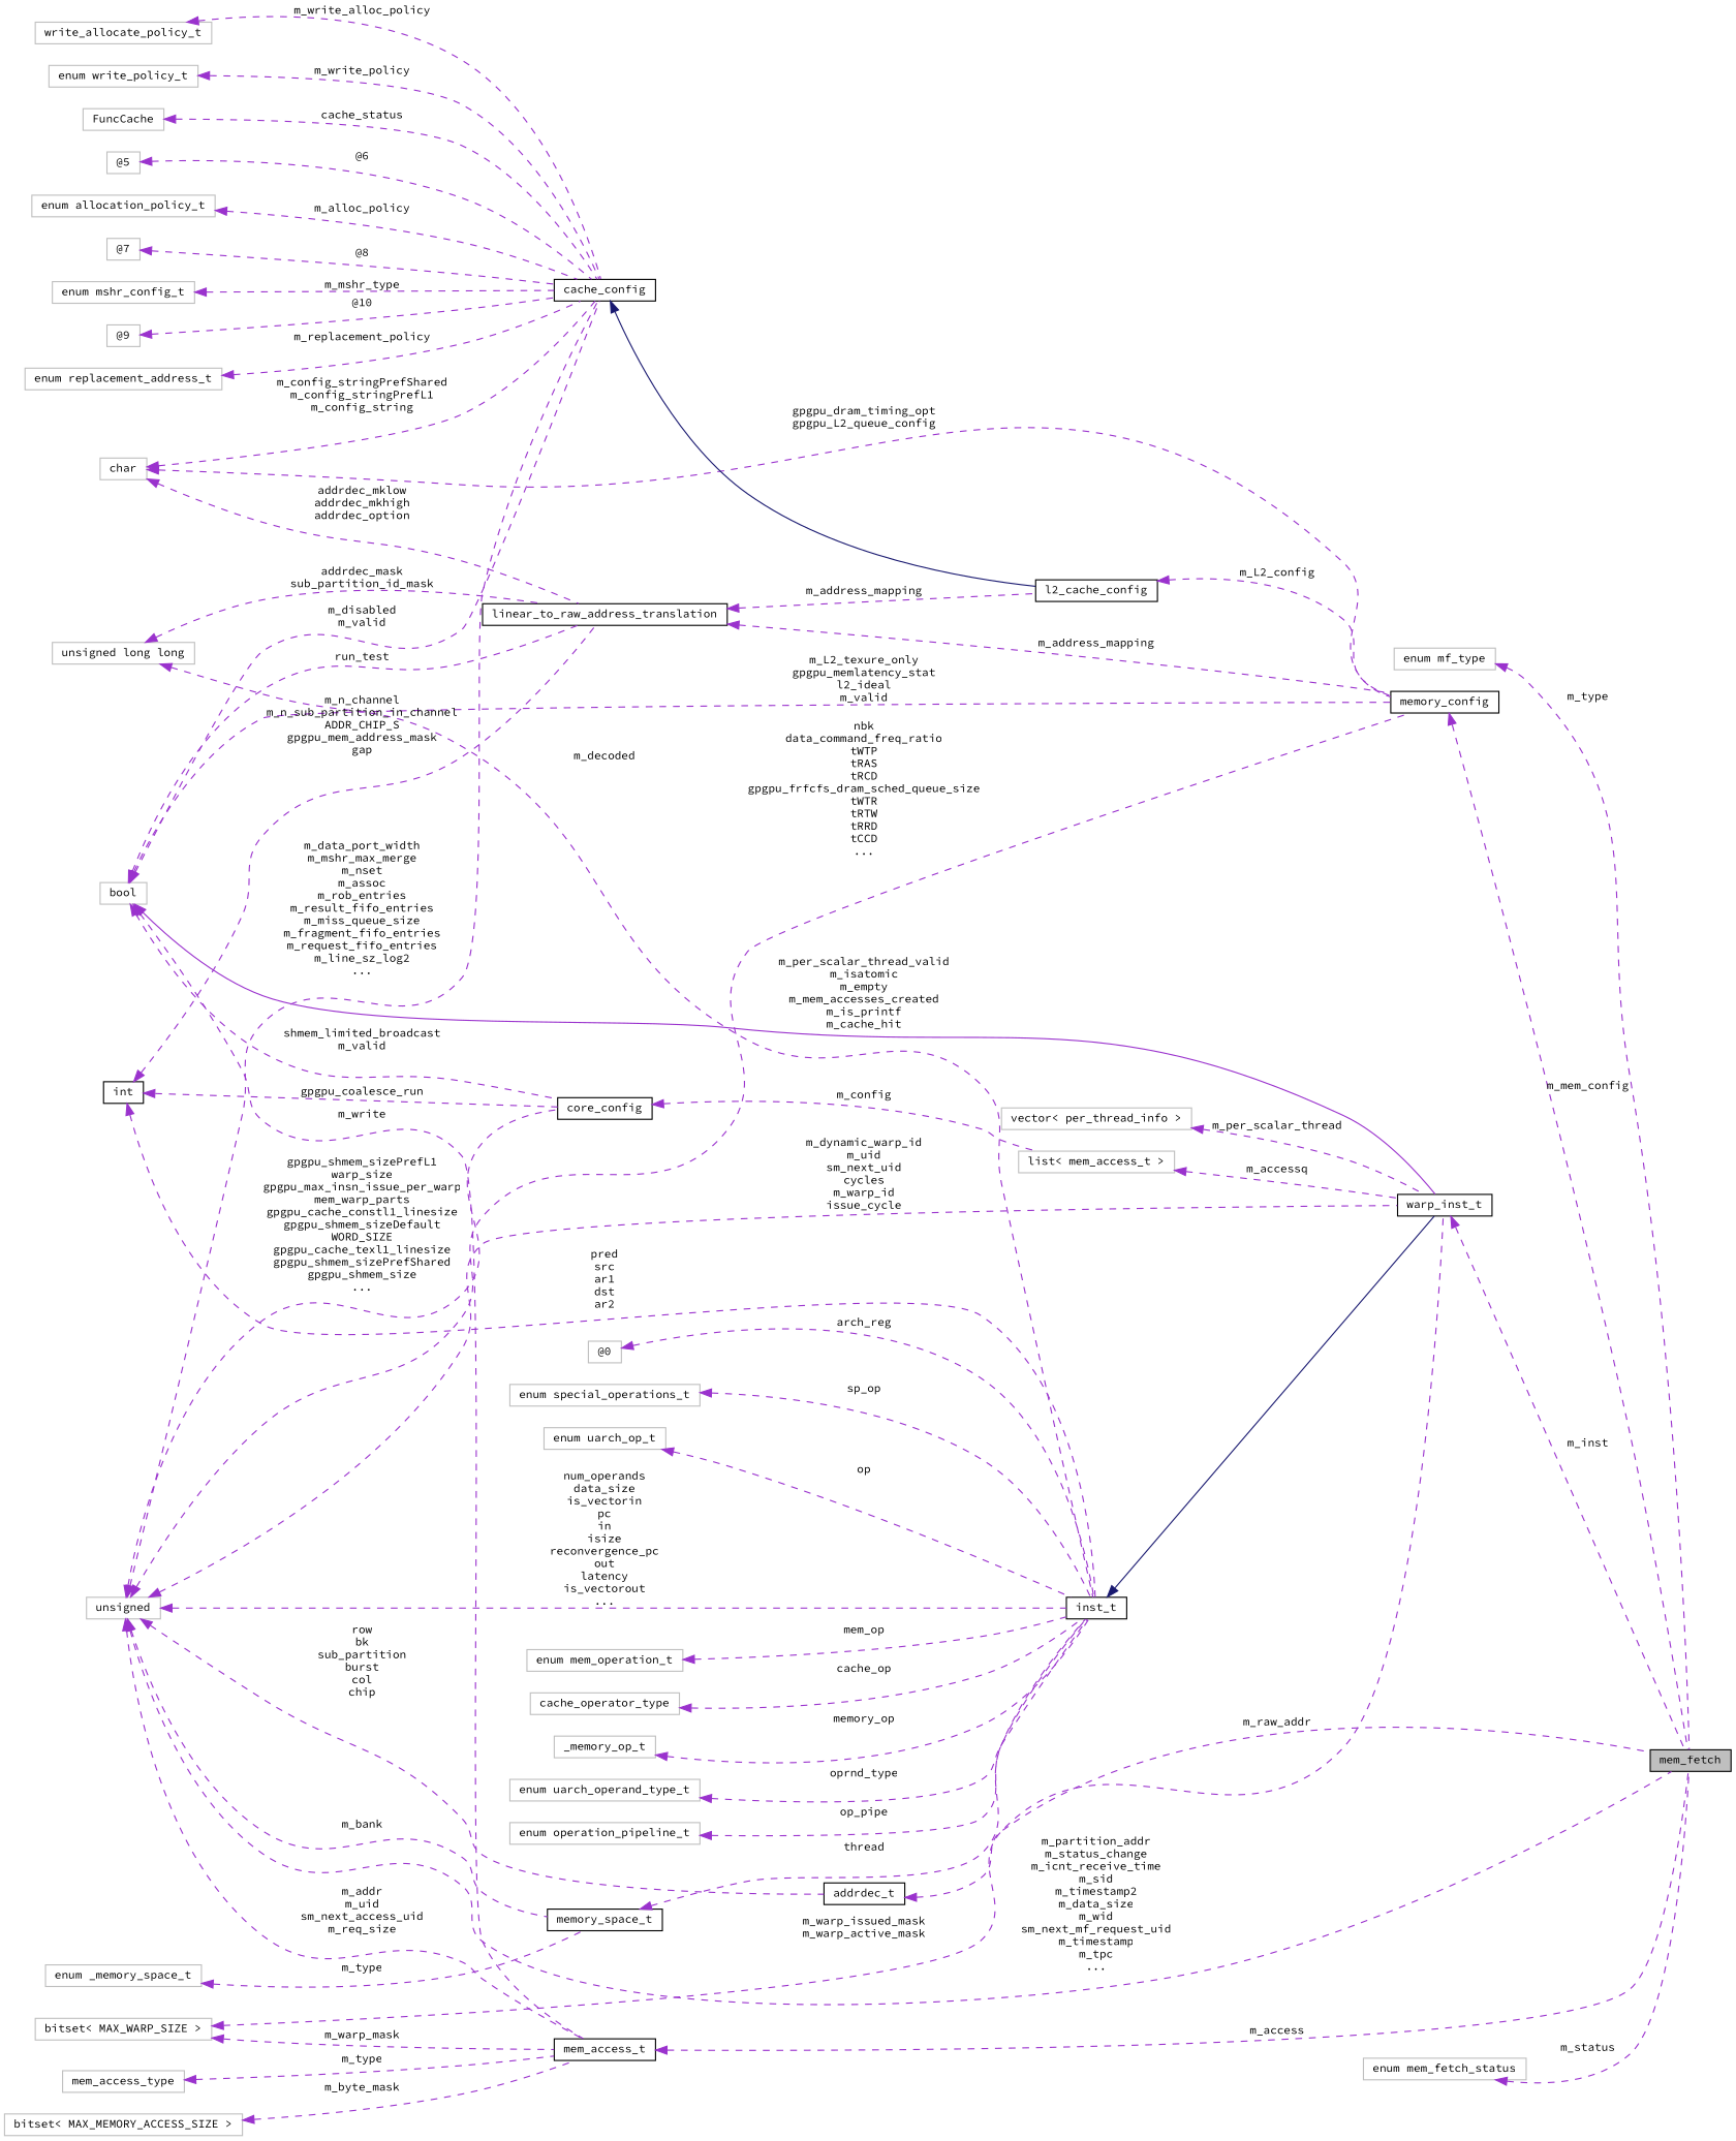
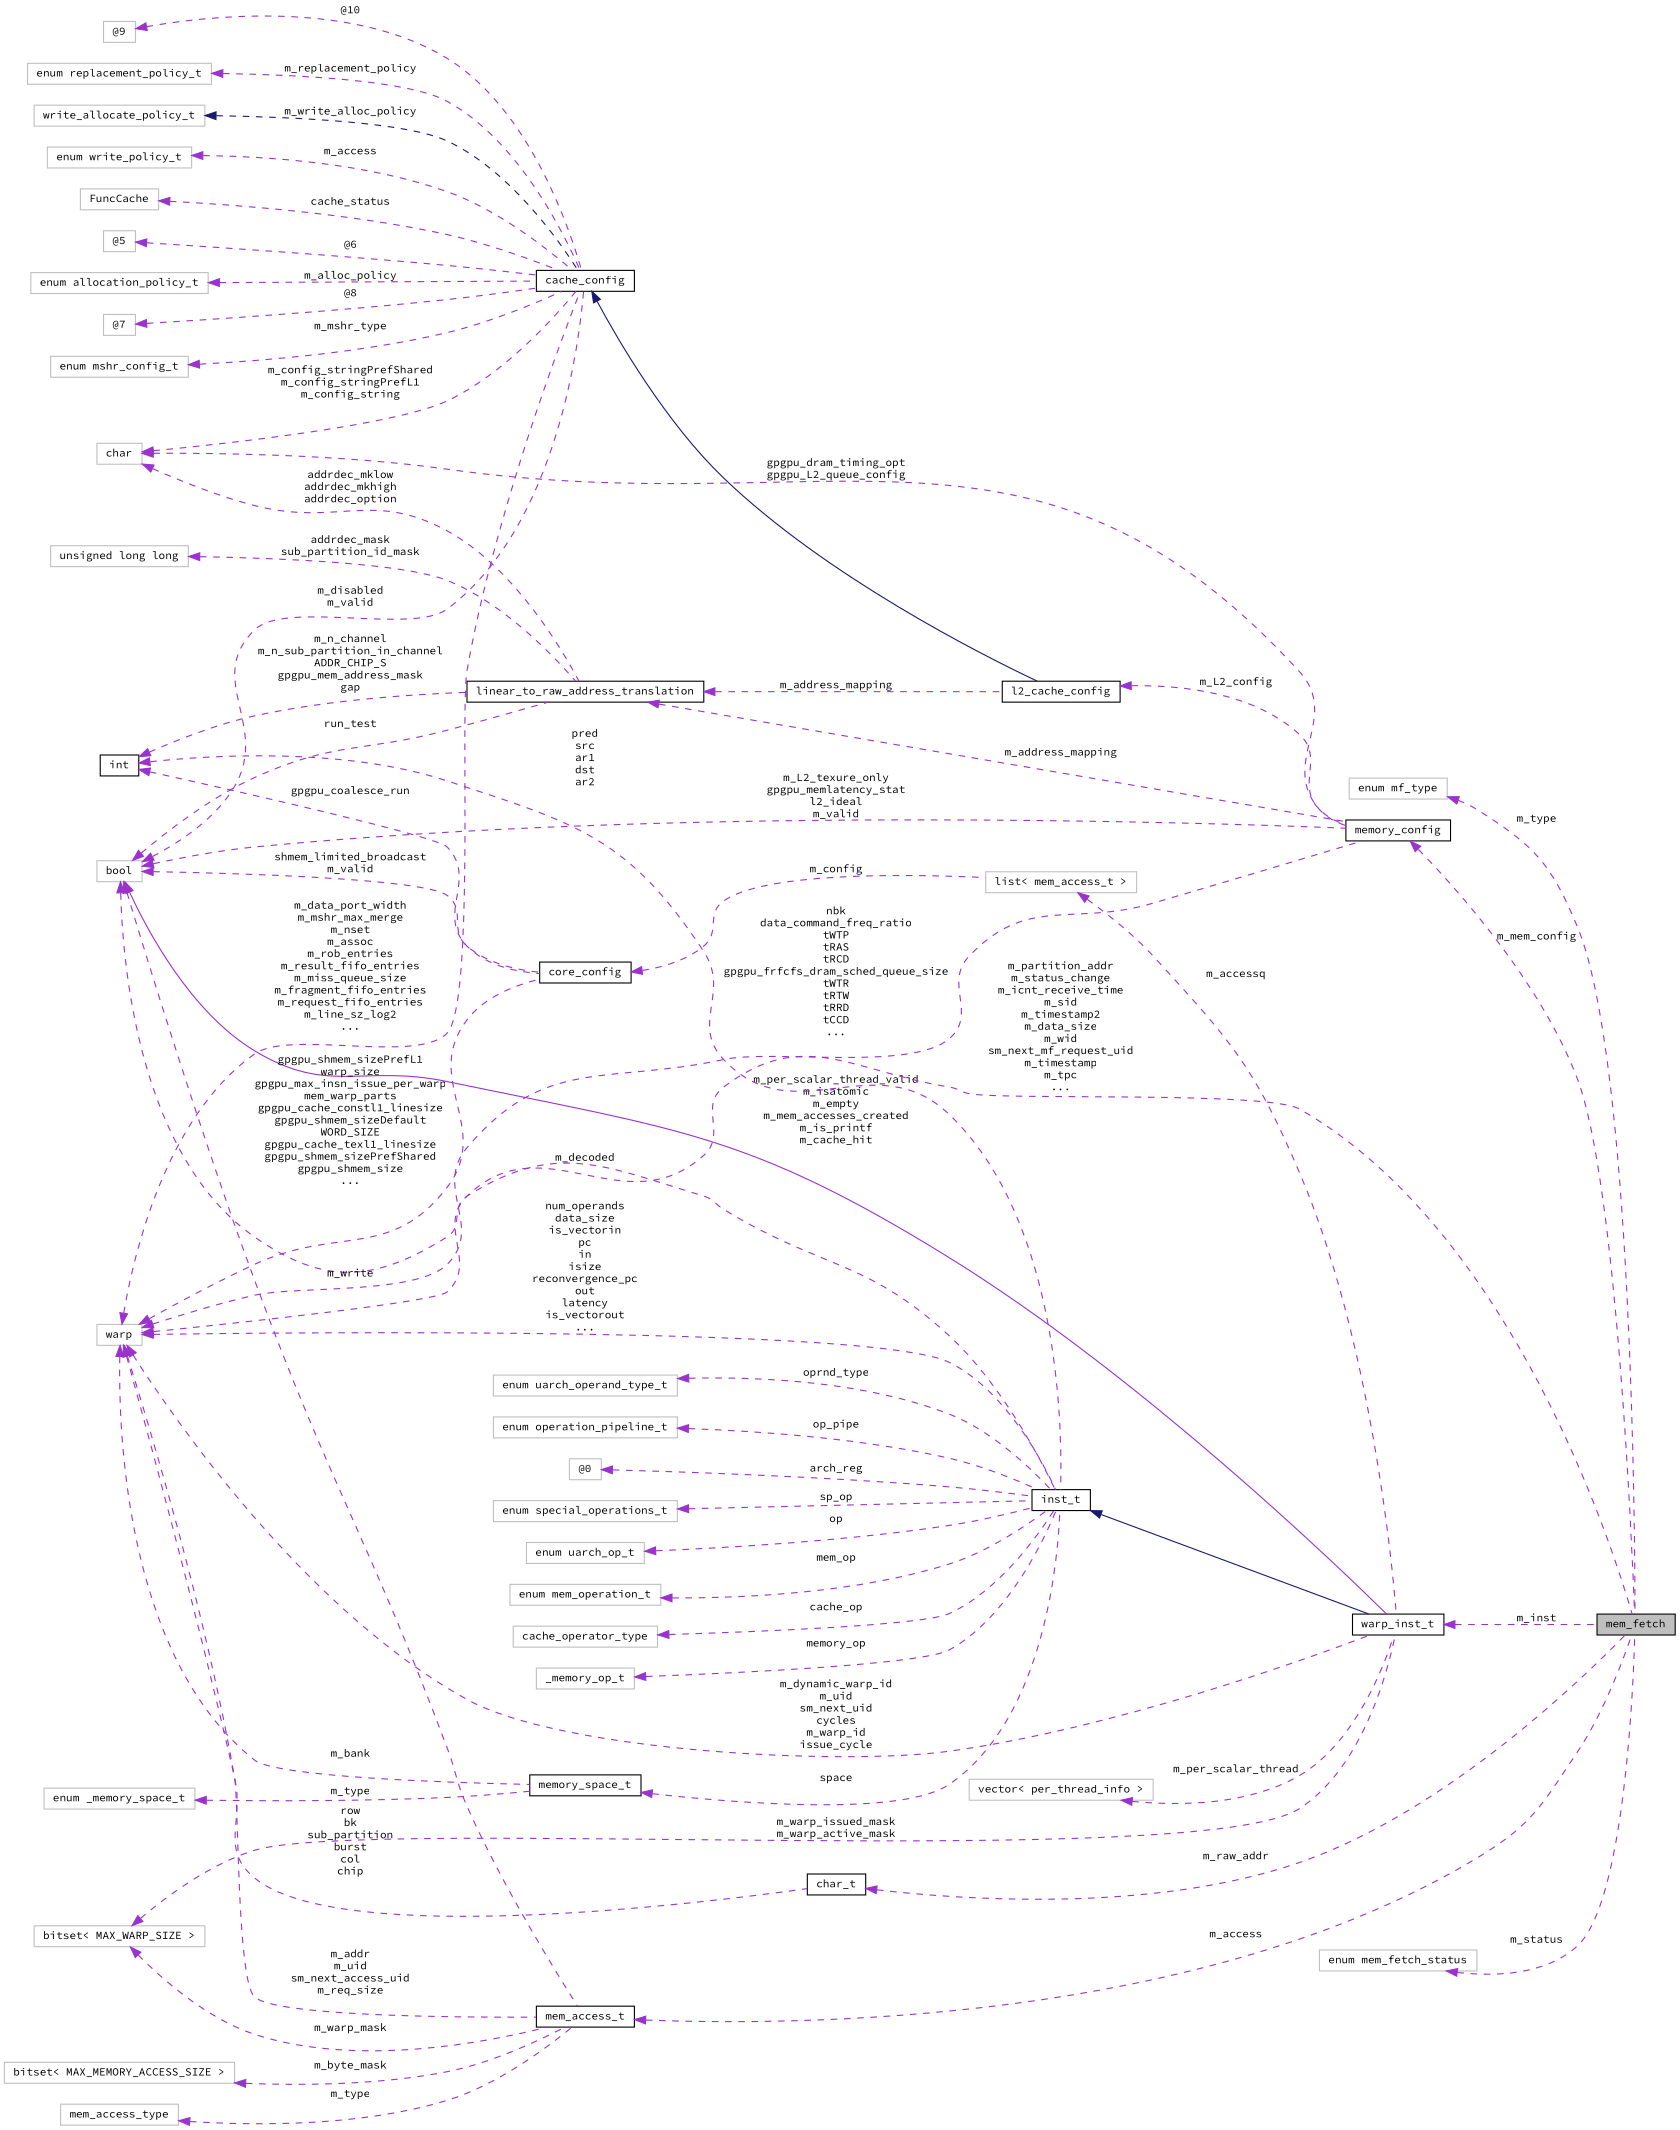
  digraph {
    fontname="Source Code Pro"
    rankdir=LR
    node [color=grey75 fontname="Source Code Pro" fontsize=10 shape=record]
    edge [color=darkorchid3 dir=back fontname="Source Code Pro" fontsize=10 labelfontname=FreeSans labelfontsize=10 style=dashed]
    n1 [color=black fillcolor=grey75 fontcolor=black height=0.2 label=mem_fetch style=filled width=0.4]
    n2 [height=0.2 label="enum mf_type" width=0.4]
    n3 [color=black height=0.2 label=memory_config width=0.4]
    n4 [height=0.2 label=char width=0.4]
    n5 [color=black height=0.2 label=linear_to_raw_address_translation width=0.4]
    n6 [color=black height=0.2 label=cache_config width=0.4]
    n7 [color=black height=0.2 label=l2_cache_config width=0.4]
    n8 [height=0.2 label=bool width=0.4]
    n9 [color=black height=0.2 label=warp_inst_t width=0.4]
    n10 [color=black height=0.2 label=inst_t width=0.4]
    n11 [color=black height=0.2 label=core_config width=0.4]
    n12 [color=black height=0.2 label=mem_access_t width=0.4]
    n13 [height=0.2 label="list\< mem_access_t \>" width=0.4]
-   n14 [height=0.2 label=unsigned width=0.4]
+   n14 [height=0.2 label=warp width=0.4]
    n15 [color=black height=0.2 label=memory_space_t width=0.4]
-   n16 [color=black height=0.2 label=addrdec_t width=0.4]
+   n16 [color=black height=0.2 label=char_t width=0.4]
    n17 [height=0.2 label="unsigned long long" width=0.4]
    n18 [color=black height=0.2 label=int width=0.4]
    n19 [height=0.2 label=write_allocate_policy_t width=0.4]
    n20 [height=0.2 label="enum write_policy_t" width=0.4]
    n21 [height=0.2 label=FuncCache width=0.4]
    n22 [height=0.2 label="@5" width=0.4]
    n23 [height=0.2 label="enum allocation_policy_t" width=0.4]
    n24 [height=0.2 label="@7" width=0.4]
    n25 [height=0.2 label="enum mshr_config_t" width=0.4]
    n26 [height=0.2 label="@9" width=0.4]
-   n27 [height=0.2 label="enum replacement_address_t" width=0.4]
+   n27 [height=0.2 label="enum replacement_policy_t" width=0.4]
    n28 [height=0.2 label="@0" width=0.4]
    n29 [height=0.2 label="enum special_operations_t" width=0.4]
    n30 [height=0.2 label="enum uarch_op_t" width=0.4]
    n31 [height=0.2 label="enum mem_operation_t" width=0.4]
    n32 [height=0.2 label=cache_operator_type width=0.4]
    n33 [height=0.2 label="enum _memory_space_t" width=0.4]
    n34 [height=0.2 label=_memory_op_t width=0.4]
    n35 [height=0.2 label="enum uarch_operand_type_t" width=0.4]
    n36 [height=0.2 label="enum operation_pipeline_t" width=0.4]
    n37 [height=0.2 label="bitset\< MAX_WARP_SIZE \>" width=0.4]
    n38 [height=0.2 label="vector\< per_thread_info \>" width=0.4]
    n39 [height=0.2 label="bitset\< MAX_MEMORY_ACCESS_SIZE \>" width=0.4]
    n40 [height=0.2 label=mem_access_type width=0.4]
    n41 [height=0.2 label="enum mem_fetch_status" width=0.4]
    n2 -> n1 [label=m_type]
    n3 -> n1 [label=m_mem_config]
    n4 -> n3 [label="gpgpu_dram_timing_opt\ngpgpu_L2_queue_config"]
    n4 -> n5 [label="addrdec_mklow\naddrdec_mkhigh\naddrdec_option"]
    n4 -> n6 [label="m_config_stringPrefShared\nm_config_stringPrefL1\nm_config_string"]
    n5 -> n3 [label=m_address_mapping]
    n5 -> n7 [label=m_address_mapping]
    n6 -> n7 [color=midnightblue style=solid]
    n7 -> n3 [label=m_L2_config]
    n8 -> n3 [label="m_L2_texure_only\ngpgpu_memlatency_stat\nl2_ideal\nm_valid"]
    n8 -> n5 [label=run_test]
    n8 -> n6 [label="m_disabled\nm_valid"]
    n8 -> n9 [label="m_per_scalar_thread_valid\nm_isatomic\nm_empty\nm_mem_accesses_created\nm_is_printf\nm_cache_hit" style=solid]
-   n17 -> n10 [label=m_decoded]
+   n8 -> n10 [label=m_decoded]
    n8 -> n11 [label="shmem_limited_broadcast\nm_valid"]
    n8 -> n12 [label=m_write]
    n9 -> n1 [label=m_inst]
    n10 -> n9 [color=midnightblue style=solid]
    n11 -> n13 [label=m_config]
    n12 -> n1 [label=m_access]
    n13 -> n9 [label=m_accessq]
    n14 -> n1 [label="m_partition_addr\nm_status_change\nm_icnt_receive_time\nm_sid\nm_timestamp2\nm_data_size\nm_wid\nsm_next_mf_request_uid\nm_timestamp\nm_tpc\n..."]
    n14 -> n3 [label="nbk\ndata_command_freq_ratio\ntWTP\ntRAS\ntRCD\ngpgpu_frfcfs_dram_sched_queue_size\ntWTR\ntRTW\ntRRD\ntCCD\n..."]
    n14 -> n6 [label="m_data_port_width\nm_mshr_max_merge\nm_nset\nm_assoc\nm_rob_entries\nm_result_fifo_entries\nm_miss_queue_size\nm_fragment_fifo_entries\nm_request_fifo_entries\nm_line_sz_log2\n..."]
    n14 -> n9 [label="m_dynamic_warp_id\nm_uid\nsm_next_uid\ncycles\nm_warp_id\nissue_cycle"]
    n14 -> n10 [label="num_operands\ndata_size\nis_vectorin\npc\nin\nisize\nreconvergence_pc\nout\nlatency\nis_vectorout\n..."]
    n14 -> n11 [label="gpgpu_shmem_sizePrefL1\nwarp_size\ngpgpu_max_insn_issue_per_warp\nmem_warp_parts\ngpgpu_cache_constl1_linesize\ngpgpu_shmem_sizeDefault\nWORD_SIZE\ngpgpu_cache_texl1_linesize\ngpgpu_shmem_sizePrefShared\ngpgpu_shmem_size\n..."]
    n14 -> n12 [label="m_addr\nm_uid\nsm_next_access_uid\nm_req_size"]
    n14 -> n15 [label=m_bank]
    n14 -> n16 [label="row\nbk\nsub_partition\nburst\ncol\nchip"]
-   n15 -> n10 [label=thread]
+   n15 -> n10 [label=space]
    n16 -> n1 [label=m_raw_addr]
    n17 -> n5 [label="addrdec_mask\nsub_partition_id_mask"]
    n18 -> n5 [label="m_n_channel\nm_n_sub_partition_in_channel\nADDR_CHIP_S\ngpgpu_mem_address_mask\ngap"]
    n18 -> n10 [label="pred\nsrc\nar1\ndst\nar2"]
    n18 -> n11 [label=gpgpu_coalesce_run]
-   n19 -> n6 [label=m_write_alloc_policy]
-   n20 -> n6 [label=m_write_policy]
+   n19 -> n6 [color=midnightblue label=m_write_alloc_policy]
+   n20 -> n6 [label=m_access]
    n21 -> n6 [label=cache_status]
    n22 -> n6 [label="@6"]
    n23 -> n6 [label=m_alloc_policy]
    n24 -> n6 [label="@8"]
    n25 -> n6 [label=m_mshr_type]
    n26 -> n6 [label="@10"]
    n27 -> n6 [label=m_replacement_policy]
    n28 -> n10 [label=arch_reg]
    n29 -> n10 [label=sp_op]
    n30 -> n10 [label=op]
    n31 -> n10 [label=mem_op]
    n32 -> n10 [label=cache_op]
    n33 -> n15 [label=m_type]
    n34 -> n10 [label=memory_op]
    n35 -> n10 [label=oprnd_type]
    n36 -> n10 [label=op_pipe]
    n37 -> n9 [label="m_warp_issued_mask\nm_warp_active_mask"]
    n37 -> n12 [label=m_warp_mask]
    n38 -> n9 [label=m_per_scalar_thread]
    n39 -> n12 [label=m_byte_mask]
    n40 -> n12 [label=m_type]
    n41 -> n1 [label=m_status]
  }
